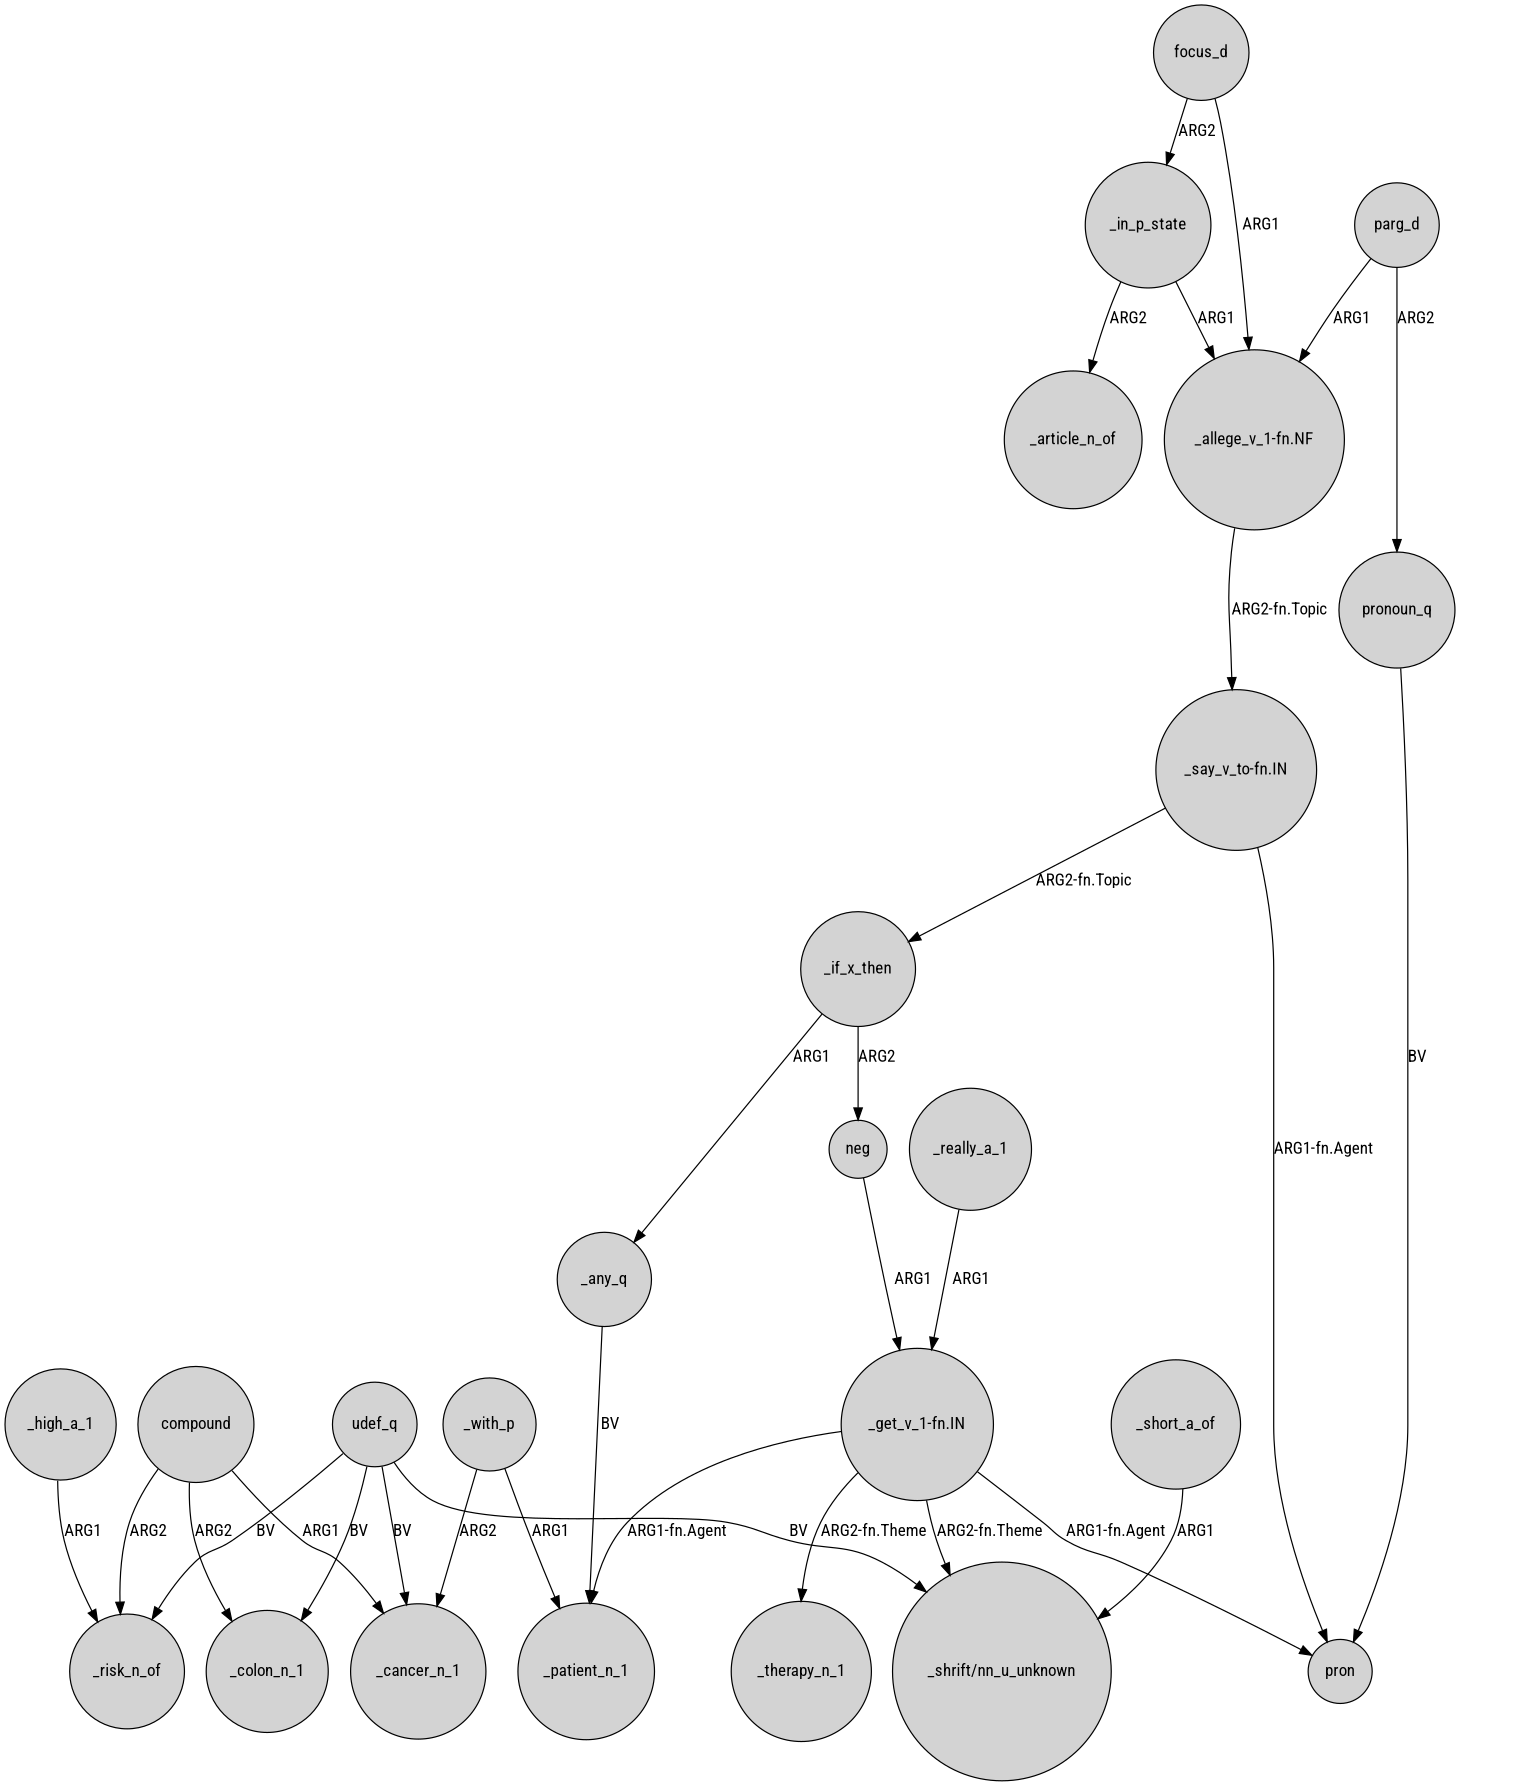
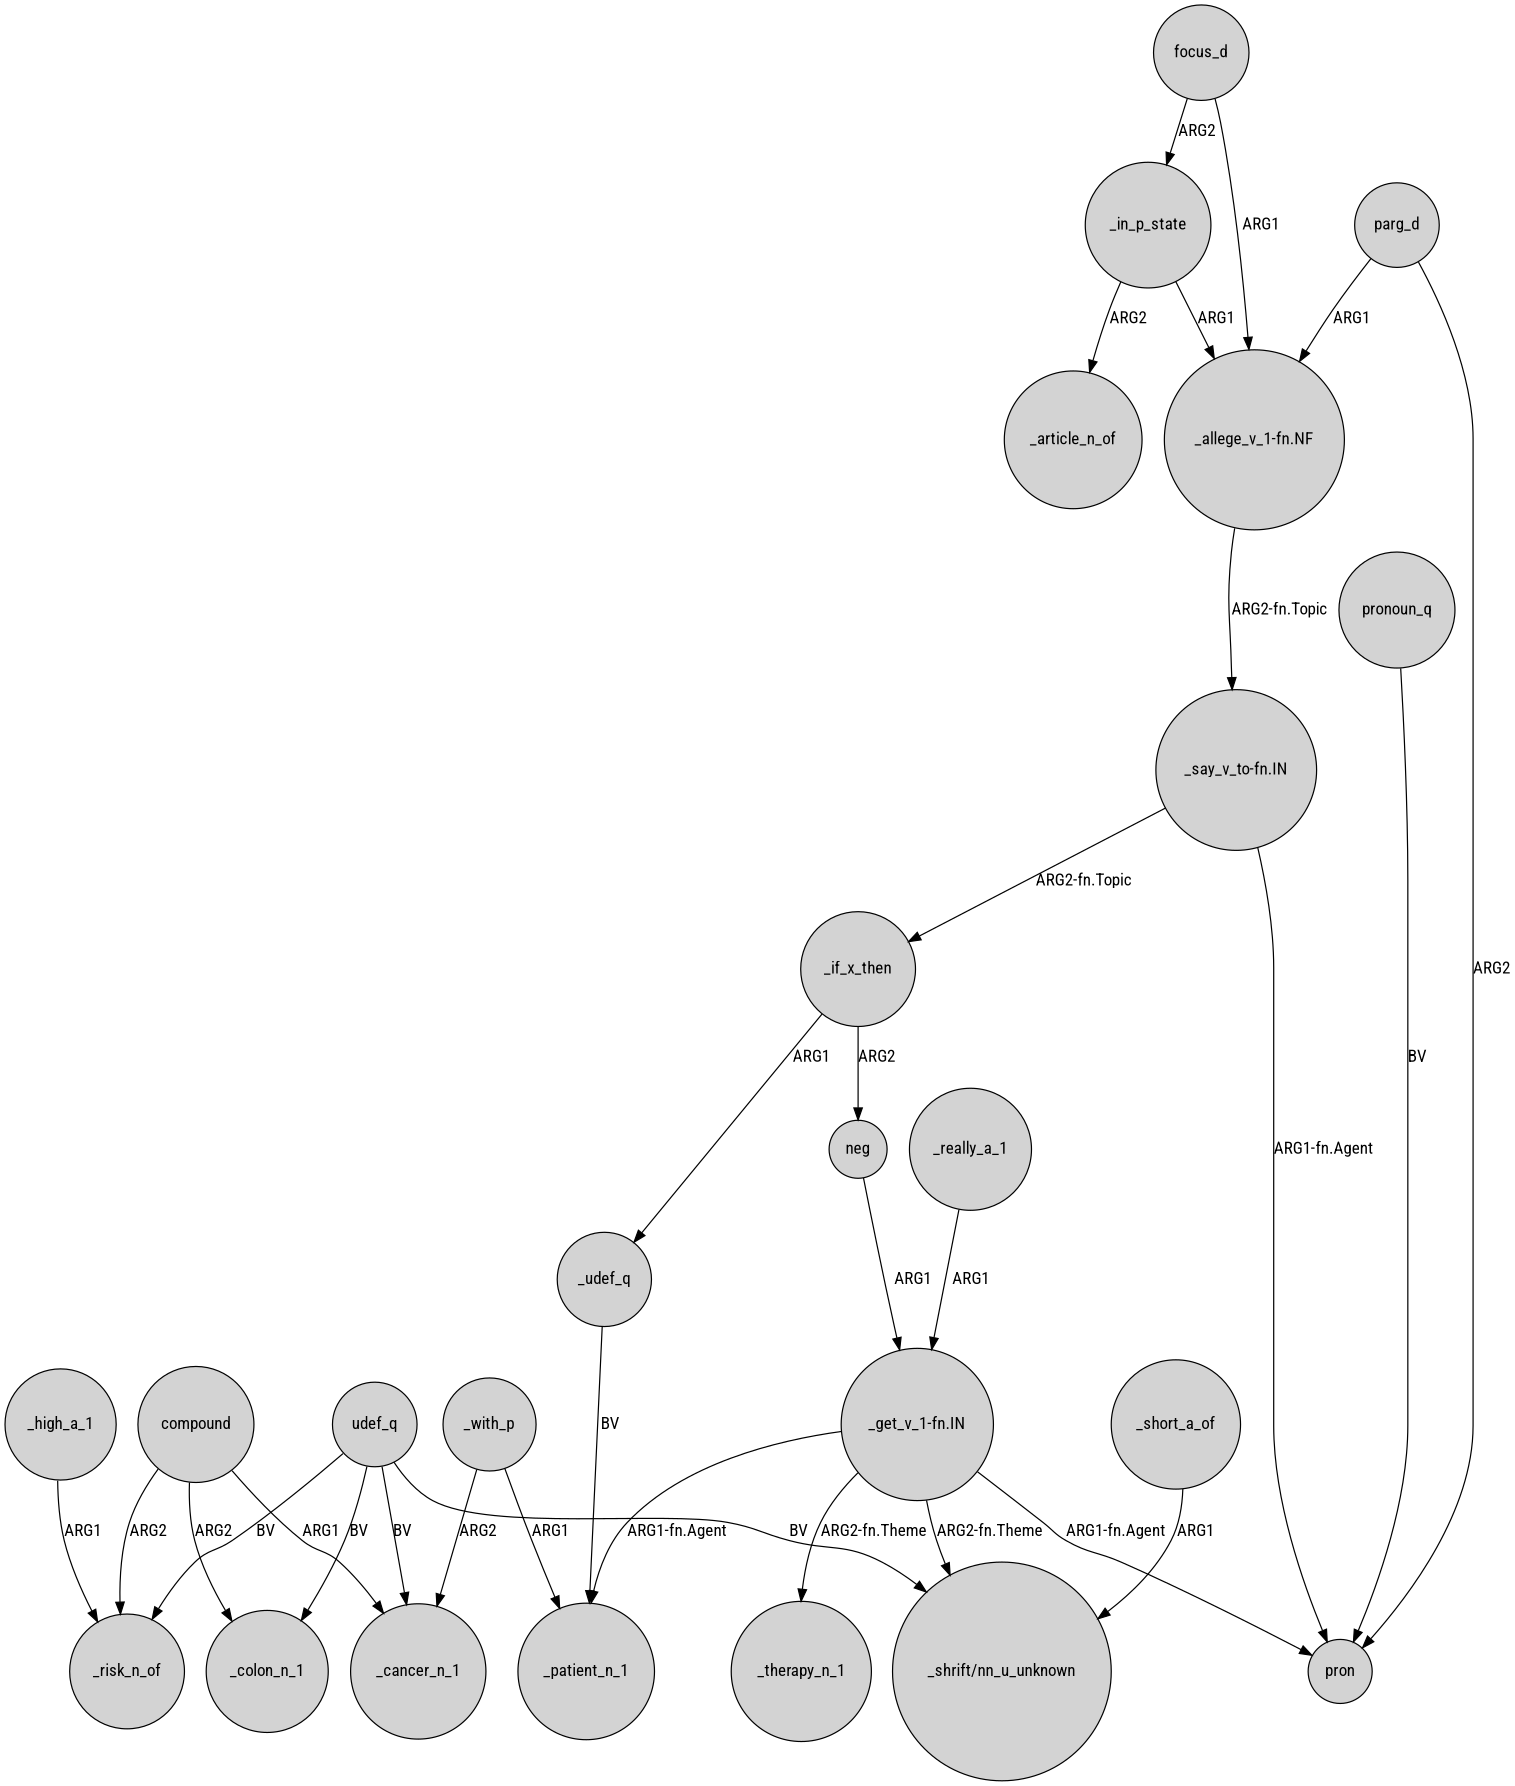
  digraph {
    fontname="Roboto Condensed"
    node [fontname="Roboto Condensed" shape=circle style=filled]
    edge [fontname="Roboto Condensed"]
    udef_q
    _risk_n_of
    _cancer_n_1
    "_shrift/nn_u_unknown"
    _colon_n_1
    _in_p_state
    _article_n_of
    "_allege_v_1-fn.NF"
    "_say_v_to-fn.IN"
    _if_x_then
    pron
    neg
-   _any_q
+   _any_q [label=_udef_q]
    "_get_v_1-fn.IN"
    _really_a_1
    _high_a_1
    _therapy_n_1
    _patient_n_1
    _short_a_of
    focus_d
    compound
    parg_d
    pronoun_q
    _with_p
    udef_q -> _risk_n_of [label=BV]
    udef_q -> _cancer_n_1 [label=BV]
    udef_q -> "_shrift/nn_u_unknown" [label=BV]
    udef_q -> _colon_n_1 [label=BV]
    _in_p_state -> _article_n_of [label=ARG2]
    _in_p_state -> "_allege_v_1-fn.NF" [label=ARG1]
    "_allege_v_1-fn.NF" -> "_say_v_to-fn.IN" [label="ARG2-fn.Topic"]
    "_say_v_to-fn.IN" -> _if_x_then [label="ARG2-fn.Topic"]
    "_say_v_to-fn.IN" -> pron [label="ARG1-fn.Agent"]
    _if_x_then -> neg [label=ARG2]
    _if_x_then -> _any_q [label=ARG1]
    neg -> "_get_v_1-fn.IN" [label=ARG1]
    _any_q -> _patient_n_1 [label=BV]
    "_get_v_1-fn.IN" -> "_shrift/nn_u_unknown" [label="ARG2-fn.Theme"]
    "_get_v_1-fn.IN" -> pron [label="ARG1-fn.Agent"]
    "_get_v_1-fn.IN" -> _therapy_n_1 [label="ARG2-fn.Theme"]
    "_get_v_1-fn.IN" -> _patient_n_1 [label="ARG1-fn.Agent"]
    _really_a_1 -> "_get_v_1-fn.IN" [label=ARG1]
    _high_a_1 -> _risk_n_of [label=ARG1]
    _short_a_of -> "_shrift/nn_u_unknown" [label=ARG1]
    focus_d -> _in_p_state [label=ARG2]
    focus_d -> "_allege_v_1-fn.NF" [label=ARG1]
    compound -> _risk_n_of [label=ARG2]
    compound -> _cancer_n_1 [label=ARG1]
    compound -> _colon_n_1 [label=ARG2]
    parg_d -> "_allege_v_1-fn.NF" [label=ARG1]
-   parg_d -> pronoun_q [label=ARG2]
+   parg_d -> pron [label=ARG2]
    pronoun_q -> pron [label=BV]
    _with_p -> _cancer_n_1 [label=ARG2]
    _with_p -> _patient_n_1 [label=ARG1]
  }
